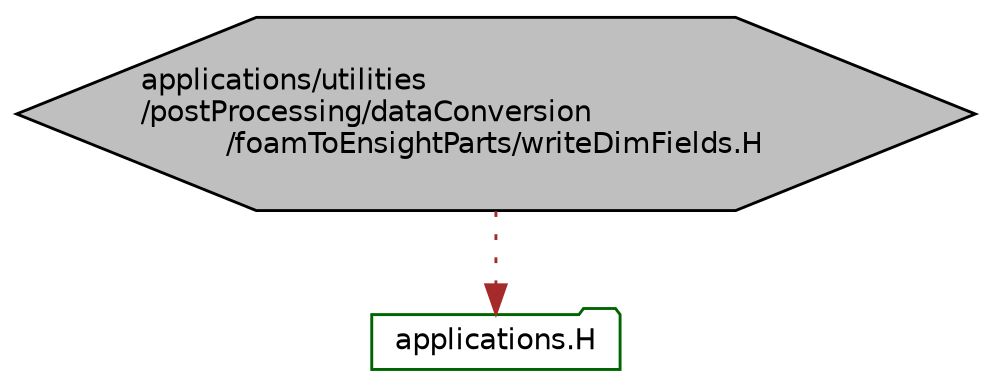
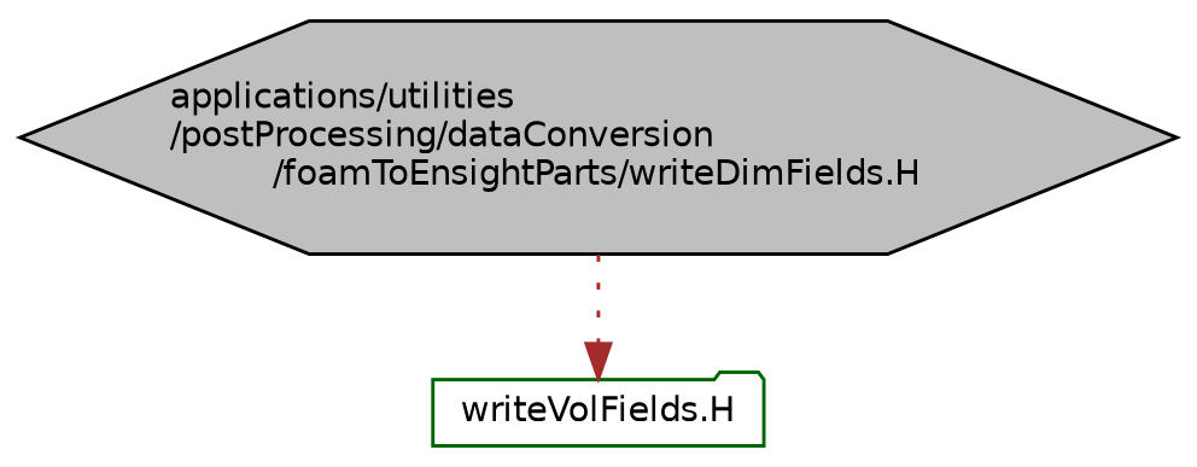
  digraph {
    node [fontname=Helvetica fontsize=10]
    n1 [color=black fillcolor=grey75 fontcolor=black height=0.2 label="applications/utilities\l/postProcessing/dataConversion\l/foamToEnsightParts/writeDimFields.H" shape=hexagon style=filled width=0.4]
-   n2 [color=darkgreen height=0.2 label="applications.H" shape=folder width=0.4]
+   n2 [color=darkgreen height=0.2 label="writeVolFields.H" shape=folder width=0.4]
    n1 -> n2 [color=brown fontname=Helvetica fontsize=10 labelfontname=Helvetica labelfontsize=10 style=dotted]
  }
